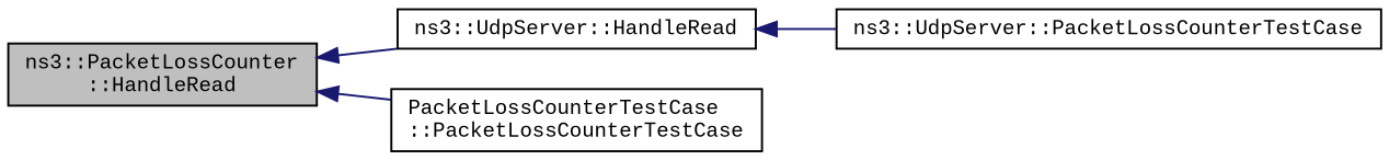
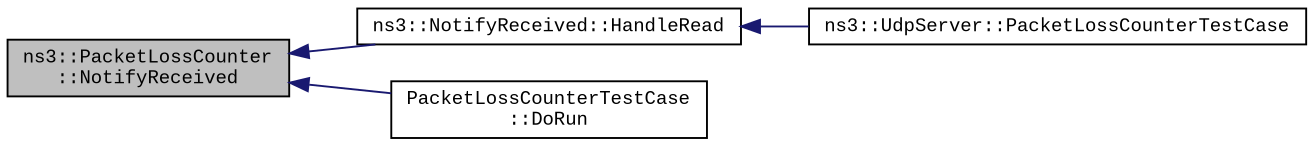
  digraph {
    fontname="Liberation Mono"
    rankdir=LR
    node [color=black fillcolor=white fontname="Liberation Mono" fontsize=10 shape=record style=filled]
    edge [color=midnightblue dir=back fontname="Liberation Mono" fontsize=10 labelfontname=Helvetica labelfontsize=10 style=solid]
-   n1 [fillcolor=grey75 fontcolor=black height=0.2 label="ns3::PacketLossCounter\l::HandleRead" width=0.4]
-   n2 [height=0.2 label="ns3::UdpServer::HandleRead" width=0.4]
-   n3 [height=0.2 label="PacketLossCounterTestCase\l::PacketLossCounterTestCase" width=0.4]
+   n1 [fillcolor=grey75 fontcolor=black height=0.2 label="ns3::PacketLossCounter\l::NotifyReceived" width=0.4]
+   n2 [height=0.2 label="ns3::NotifyReceived::HandleRead" width=0.4]
+   n3 [height=0.2 label="PacketLossCounterTestCase\l::DoRun" width=0.4]
    n4 [height=0.2 label="ns3::UdpServer::PacketLossCounterTestCase" width=0.4]
    n1 -> n2
    n1 -> n3
    n2 -> n4
  }
